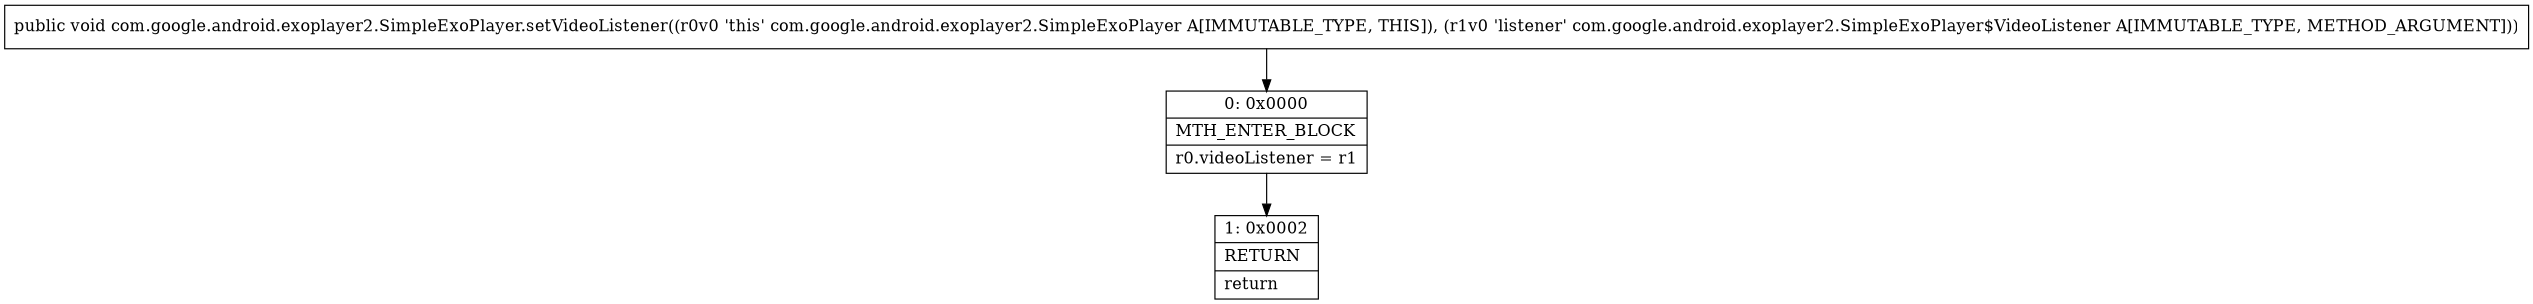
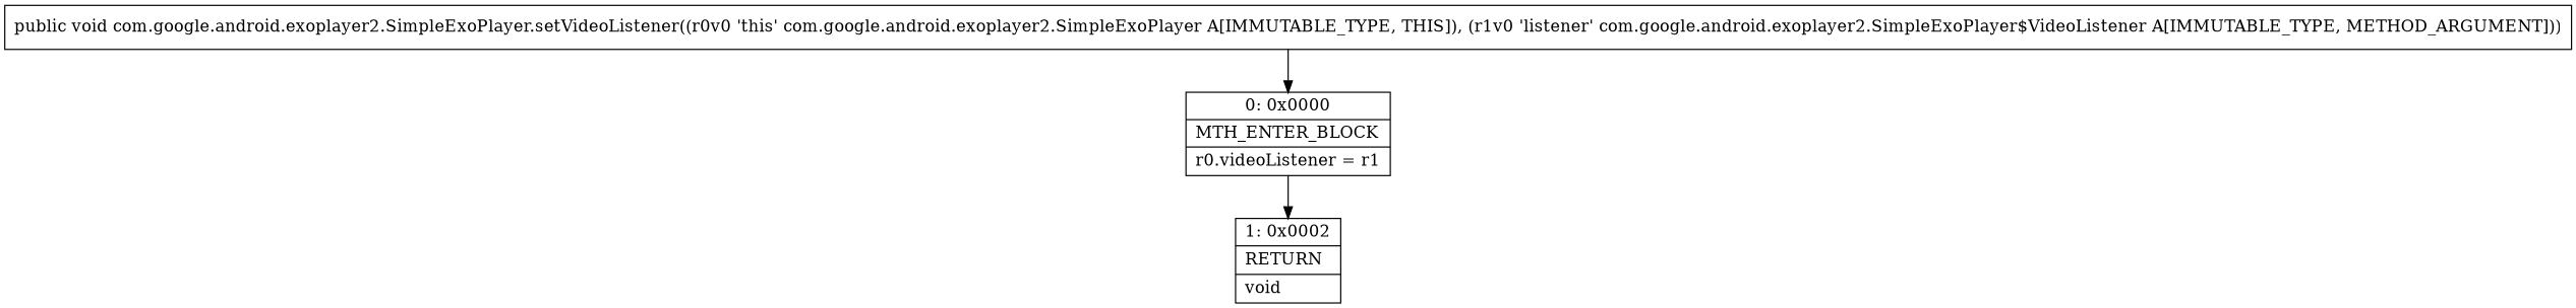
  digraph {
    node [shape=record]
    n1 [label="{0\:\ 0x0000|MTH_ENTER_BLOCK\l|r0.videoListener = r1\l}"]
-   n2 [label="{1\:\ 0x0002|RETURN\l|return\l}"]
+   n2 [label="{1\:\ 0x0002|RETURN\l|void\l}"]
    n3 [label="{public void com.google.android.exoplayer2.SimpleExoPlayer.setVideoListener((r0v0 'this' com.google.android.exoplayer2.SimpleExoPlayer A[IMMUTABLE_TYPE, THIS]), (r1v0 'listener' com.google.android.exoplayer2.SimpleExoPlayer$VideoListener A[IMMUTABLE_TYPE, METHOD_ARGUMENT])) }"]
    n1 -> n2
    n3 -> n1
  }
